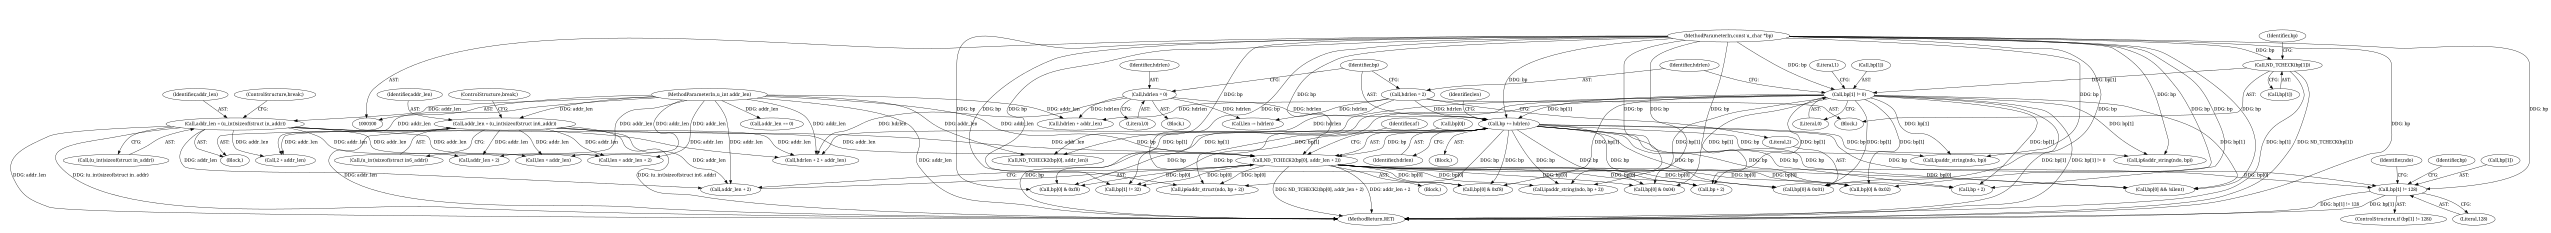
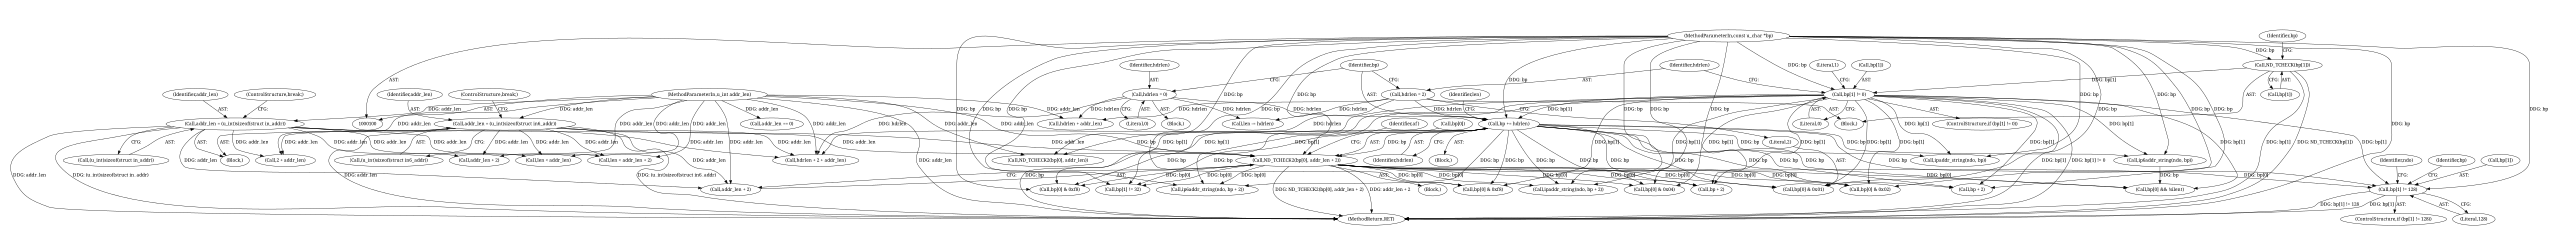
  digraph {
    fontname="Noto Serif"
    node [fontname="Noto Serif"]
    edge [fontname="Noto Serif"]
    n1 [label="(Call,bp[1] != 128)"]
    n2 [label="(MethodReturn,RET)"]
    n3 [label="(Literal,128)"]
    n4 [label="(ControlStructure,if (bp[1] != 128))"]
    n5 [label="(Call,bp[1] != 0)"]
    n6 [label="(Call,bp += hdrlen)"]
    n7 [label="(Call,bp[0] & 0x02)"]
+   n8 [label="(ControlStructure,if (bp[1] != 0))"]
    n9 [label="(Call,ip6addr_string(ndo, bp))"]
    n10 [label="(Call,bp + 2)"]
    n11 [label="(Call,bp[0] & 0xf8)"]
    n12 [label="(Call,ipaddr_string(ndo, bp + 2))"]
    n13 [label="(Call,bp[0] & 0x04)"]
    n14 [label="(Literal,0)"]
    n15 [label="(Call,bp[0] && !silent)"]
    n16 [label="(Call,bp + 2)"]
    n17 [label="(Call,bp[1] != 32)"]
    n18 [label="(Call,ipaddr_string(ndo, bp))"]
-   n19 [label="(Call,ip6addr_struct(ndo, bp + 2))"]
+   n19 [label="(Call,ip6addr_string(ndo, bp + 2))"]
    n20 [label="(Call,bp[0] & 0x01)"]
    n21 [label="(Call,bp[0] & 0xf8)"]
    n22 [label="(Call,ND_TCHECK2(bp[0], addr_len + 2))"]
    n23 [label="(Call,ND_TCHECK2(bp[0], addr_len))"]
    n24 [label="(Identifier,hdrlen)"]
    n25 [label="(Block,)"]
    n26 [label="(Call,ND_TCHECK(bp[1]))"]
    n27 [label="(Call,bp[1])"]
    n28 [label="(Block,)"]
    n29 [label="(MethodParameterIn,const u_char *bp)"]
    1000100
    n31 [label="(Call,addr_len + 2)"]
    n32 [label="(Block,)"]
    n33 [label="(Call,hdrlen = 0)"]
    n34 [label="(Literal,0)"]
    n35 [label="(Call,hdrlen + 2 + addr_len)"]
    n36 [label="(Block,)"]
    n37 [label="(Call,hdrlen + addr_len)"]
    n38 [label="(Call,len -= hdrlen)"]
    n39 [label="(Call,hdrlen = 2)"]
    n40 [label="(Literal,2)"]
    n41 [label="(MethodParameterIn,u_int addr_len)"]
    n42 [label="(Call,addr_len = (u_int)sizeof(struct in_addr))"]
    n43 [label="(Call,addr_len = (u_int)sizeof(struct in6_addr))"]
    n44 [label="(Call,2 + addr_len)"]
    n45 [label="(Call,addr_len + 2)"]
    n46 [label="(Call,len < addr_len)"]
    n47 [label="(Call,addr_len == 0)"]
    n48 [label="(Call,len < addr_len + 2)"]
    n49 [label="(Block,)"]
    n50 [label="(Call,(u_int)sizeof(struct in_addr))"]
    n51 [label="(Call,(u_int)sizeof(struct in6_addr))"]
    n52 [label="(Call,bp[0])"]
    n53 [label="(ControlStructure,break;)"]
    n54 [label="(Identifier,len)"]
    n55 [label="(Identifier,bp)"]
    n56 [label="(Identifier,addr_len)"]
    n57 [label="(Identifier,ndo)"]
    n58 [label="(Identifier,bp)"]
    n59 [label="(Call,bp[1])"]
    n60 [label="(Identifier,af)"]
    n61 [label="(Literal,1)"]
    n62 [label="(Identifier,hdrlen)"]
    n63 [label="(Identifier,hdrlen)"]
    n64 [label="(Call,bp[1])"]
    n65 [label="(ControlStructure,break;)"]
    n66 [label="(Identifier,addr_len)"]
    n67 [label="(Identifier,bp)"]
    n1 -> n2 [label="DDG: bp[1] != 128"]
    n1 -> n2 [label="DDG: bp[1]"]
    n1 -> n3 [label="CFG: "]
    n1 -> n4 [label="AST: "]
    n3 -> n1 [label="AST: "]
+   n5 -> n1 [label="DDG: bp[1]"]
    n5 -> n2 [label="DDG: bp[1]"]
    n5 -> n2 [label="DDG: bp[1] != 0"]
    n5 -> n6 [label="DDG: bp[1]"]
    n5 -> n7 [label="DDG: bp[1]"]
+   n5 -> n8 [label="AST: "]
    n5 -> n9 [label="DDG: bp[1]"]
    n5 -> n10 [label="DDG: bp[1]"]
    n5 -> n11 [label="DDG: bp[1]"]
    n5 -> n12 [label="DDG: bp[1]"]
    n5 -> n13 [label="DDG: bp[1]"]
    n5 -> n14 [label="CFG: "]
    n5 -> n15 [label="DDG: bp[1]"]
    n5 -> n16 [label="DDG: bp[1]"]
    n5 -> n17 [label="DDG: bp[1]"]
    n5 -> n18 [label="DDG: bp[1]"]
    n5 -> n19 [label="DDG: bp[1]"]
    n5 -> n20 [label="DDG: bp[1]"]
    n5 -> n21 [label="DDG: bp[1]"]
    n6 -> n1 [label="DDG: bp"]
    n6 -> n2 [label="DDG: bp"]
    n6 -> n7 [label="DDG: bp"]
    n6 -> n9 [label="DDG: bp"]
    n6 -> n10 [label="DDG: bp"]
    n6 -> n11 [label="DDG: bp"]
    n6 -> n12 [label="DDG: bp"]
    n6 -> n13 [label="DDG: bp"]
    n6 -> n15 [label="DDG: bp"]
    n6 -> n16 [label="DDG: bp"]
    n6 -> n17 [label="DDG: bp"]
    n6 -> n18 [label="DDG: bp"]
    n6 -> n19 [label="DDG: bp"]
    n6 -> n20 [label="DDG: bp"]
    n6 -> n21 [label="DDG: bp"]
    n6 -> n22 [label="DDG: bp"]
    n6 -> n23 [label="DDG: bp"]
    n6 -> n24 [label="CFG: "]
    n6 -> n25 [label="AST: "]
    n14 -> n5 [label="AST: "]
    n22 -> n1 [label="DDG: bp[0]"]
    n22 -> n2 [label="DDG: ND_TCHECK2(bp[0], addr_len + 2)"]
    n22 -> n2 [label="DDG: addr_len + 2"]
    n22 -> n7 [label="DDG: bp[0]"]
    n22 -> n10 [label="DDG: bp[0]"]
    n22 -> n11 [label="DDG: bp[0]"]
    n22 -> n12 [label="DDG: bp[0]"]
    n22 -> n13 [label="DDG: bp[0]"]
    n22 -> n15 [label="DDG: bp[0]"]
    n22 -> n16 [label="DDG: bp[0]"]
    n22 -> n17 [label="DDG: bp[0]"]
    n22 -> n19 [label="DDG: bp[0]"]
    n22 -> n20 [label="DDG: bp[0]"]
    n22 -> n21 [label="DDG: bp[0]"]
    n22 -> n31 [label="CFG: "]
    n22 -> n32 [label="AST: "]
    n24 -> n6 [label="AST: "]
    n26 -> n2 [label="DDG: bp[1]"]
    n26 -> n2 [label="DDG: ND_TCHECK(bp[1])"]
    n26 -> n5 [label="DDG: bp[1]"]
    n26 -> n27 [label="CFG: "]
    n26 -> n28 [label="AST: "]
    n27 -> n26 [label="AST: "]
    n29 -> n1 [label="DDG: bp"]
    n29 -> n2 [label="DDG: bp"]
    n29 -> n5 [label="DDG: bp"]
    n29 -> n6 [label="DDG: bp"]
    n29 -> n7 [label="DDG: bp"]
    n29 -> n9 [label="DDG: bp"]
    n29 -> n10 [label="DDG: bp"]
    n29 -> n11 [label="DDG: bp"]
    n29 -> n12 [label="DDG: bp"]
    n29 -> n13 [label="DDG: bp"]
-   n29 -> n15 [label="DDG: bp"]
+   n9 -> n15 [label="DDG: bp"]
    n29 -> n16 [label="DDG: bp"]
    n29 -> n17 [label="DDG: bp"]
    n29 -> n18 [label="DDG: bp"]
    n29 -> n19 [label="DDG: bp"]
    n29 -> n20 [label="DDG: bp"]
    n29 -> n21 [label="DDG: bp"]
    n29 -> n22 [label="DDG: bp"]
    n29 -> n23 [label="DDG: bp"]
    n29 -> n26 [label="DDG: bp"]
    n29 -> 1000100 [label="AST: "]
    n31 -> n22 [label="AST: "]
    n33 -> n6 [label="DDG: hdrlen"]
    n33 -> n34 [label="CFG: "]
    n33 -> n35 [label="DDG: hdrlen"]
    n33 -> n36 [label="AST: "]
    n33 -> n37 [label="DDG: hdrlen"]
    n33 -> n38 [label="DDG: hdrlen"]
    n34 -> n33 [label="AST: "]
    n39 -> n6 [label="DDG: hdrlen"]
    n39 -> n28 [label="AST: "]
    n39 -> n35 [label="DDG: hdrlen"]
    n39 -> n37 [label="DDG: hdrlen"]
    n39 -> n38 [label="DDG: hdrlen"]
    n39 -> n40 [label="CFG: "]
    n40 -> n20 [label="AST: "]
    n41 -> n2 [label="DDG: addr_len"]
    n41 -> n22 [label="DDG: addr_len"]
    n41 -> n23 [label="DDG: addr_len"]
    n41 -> 1000100 [label="AST: "]
    n41 -> n31 [label="DDG: addr_len"]
    n41 -> n35 [label="DDG: addr_len"]
    n41 -> n37 [label="DDG: addr_len"]
    n41 -> n42 [label="DDG: addr_len"]
    n41 -> n43 [label="DDG: addr_len"]
    n41 -> n44 [label="DDG: addr_len"]
    n41 -> n45 [label="DDG: addr_len"]
    n41 -> n46 [label="DDG: addr_len"]
    n41 -> n47 [label="DDG: addr_len"]
    n41 -> n48 [label="DDG: addr_len"]
    n42 -> n2 [label="DDG: addr_len"]
    n42 -> n2 [label="DDG: (u_int)sizeof(struct in_addr)"]
    n42 -> n22 [label="DDG: addr_len"]
    n42 -> n31 [label="DDG: addr_len"]
    n42 -> n35 [label="DDG: addr_len"]
    n42 -> n44 [label="DDG: addr_len"]
    n42 -> n45 [label="DDG: addr_len"]
    n42 -> n46 [label="DDG: addr_len"]
    n42 -> n48 [label="DDG: addr_len"]
    n42 -> n49 [label="AST: "]
    n42 -> n50 [label="CFG: "]
    n43 -> n2 [label="DDG: addr_len"]
    n43 -> n2 [label="DDG: (u_int)sizeof(struct in6_addr)"]
    n43 -> n22 [label="DDG: addr_len"]
    n43 -> n31 [label="DDG: addr_len"]
    n43 -> n35 [label="DDG: addr_len"]
    n43 -> n44 [label="DDG: addr_len"]
    n43 -> n45 [label="DDG: addr_len"]
    n43 -> n46 [label="DDG: addr_len"]
    n43 -> n48 [label="DDG: addr_len"]
    n43 -> n49 [label="AST: "]
    n43 -> n51 [label="CFG: "]
    n50 -> n42 [label="AST: "]
    n51 -> n43 [label="AST: "]
    n52 -> n22 [label="AST: "]
    n53 -> n42 [label="CFG: "]
    n54 -> n6 [label="CFG: "]
    n55 -> n6 [label="AST: "]
    n55 -> n33 [label="CFG: "]
    n55 -> n39 [label="CFG: "]
    n56 -> n43 [label="AST: "]
    n57 -> n1 [label="CFG: "]
    n58 -> n1 [label="CFG: "]
    n59 -> n1 [label="AST: "]
    n60 -> n22 [label="CFG: "]
    n61 -> n5 [label="CFG: "]
    n62 -> n33 [label="AST: "]
    n63 -> n5 [label="CFG: "]
    n63 -> n39 [label="AST: "]
    n64 -> n5 [label="AST: "]
    n65 -> n43 [label="CFG: "]
    n66 -> n42 [label="AST: "]
    n67 -> n26 [label="CFG: "]
  }
